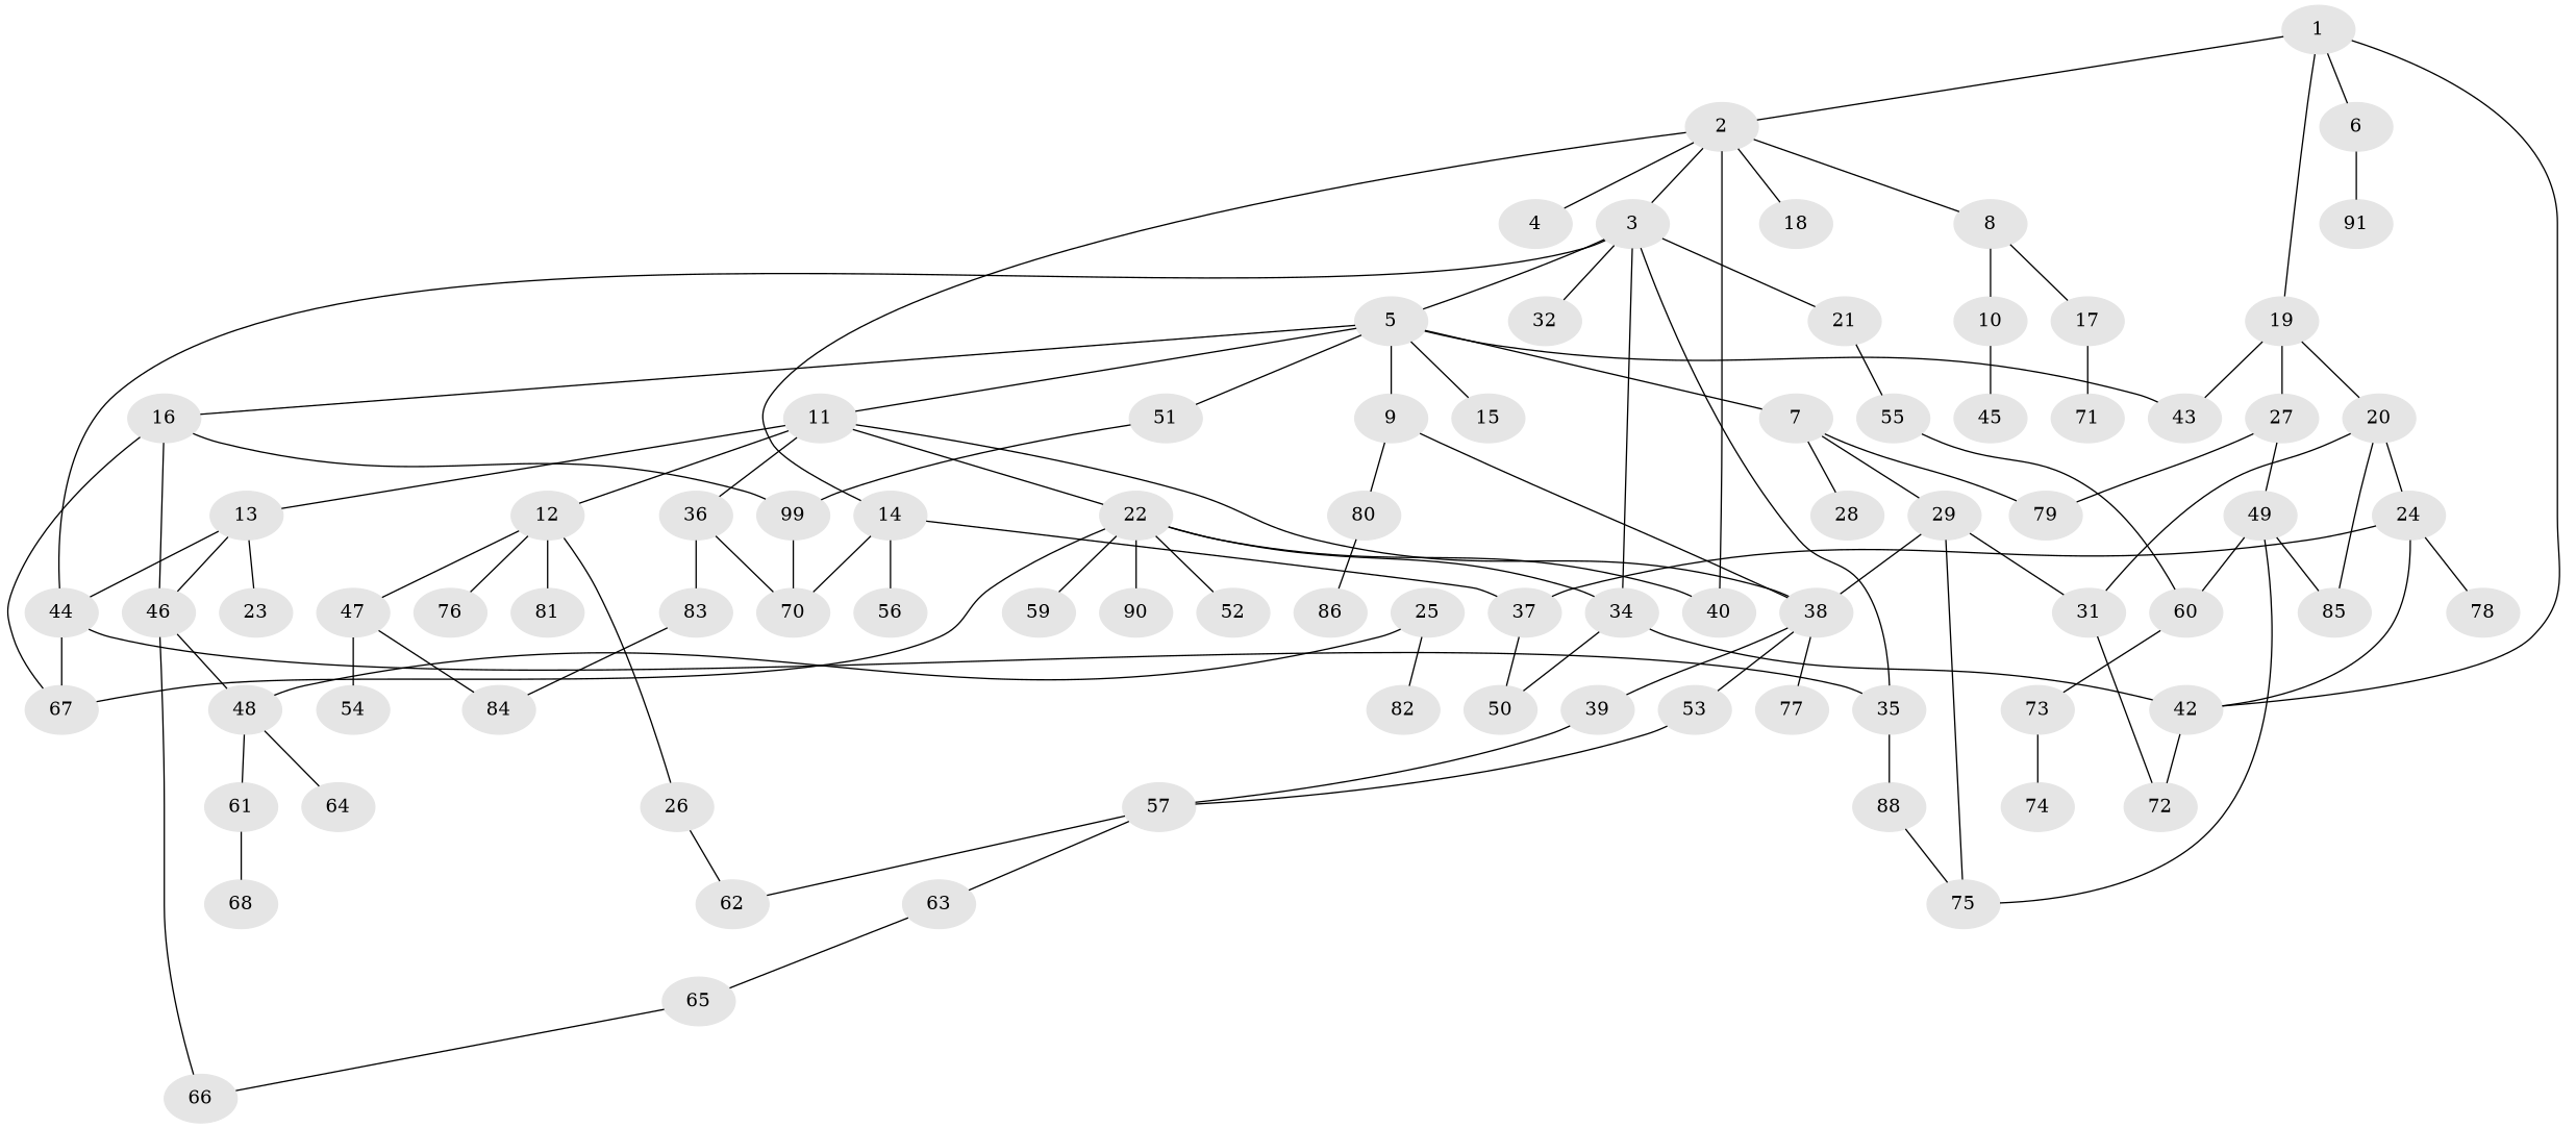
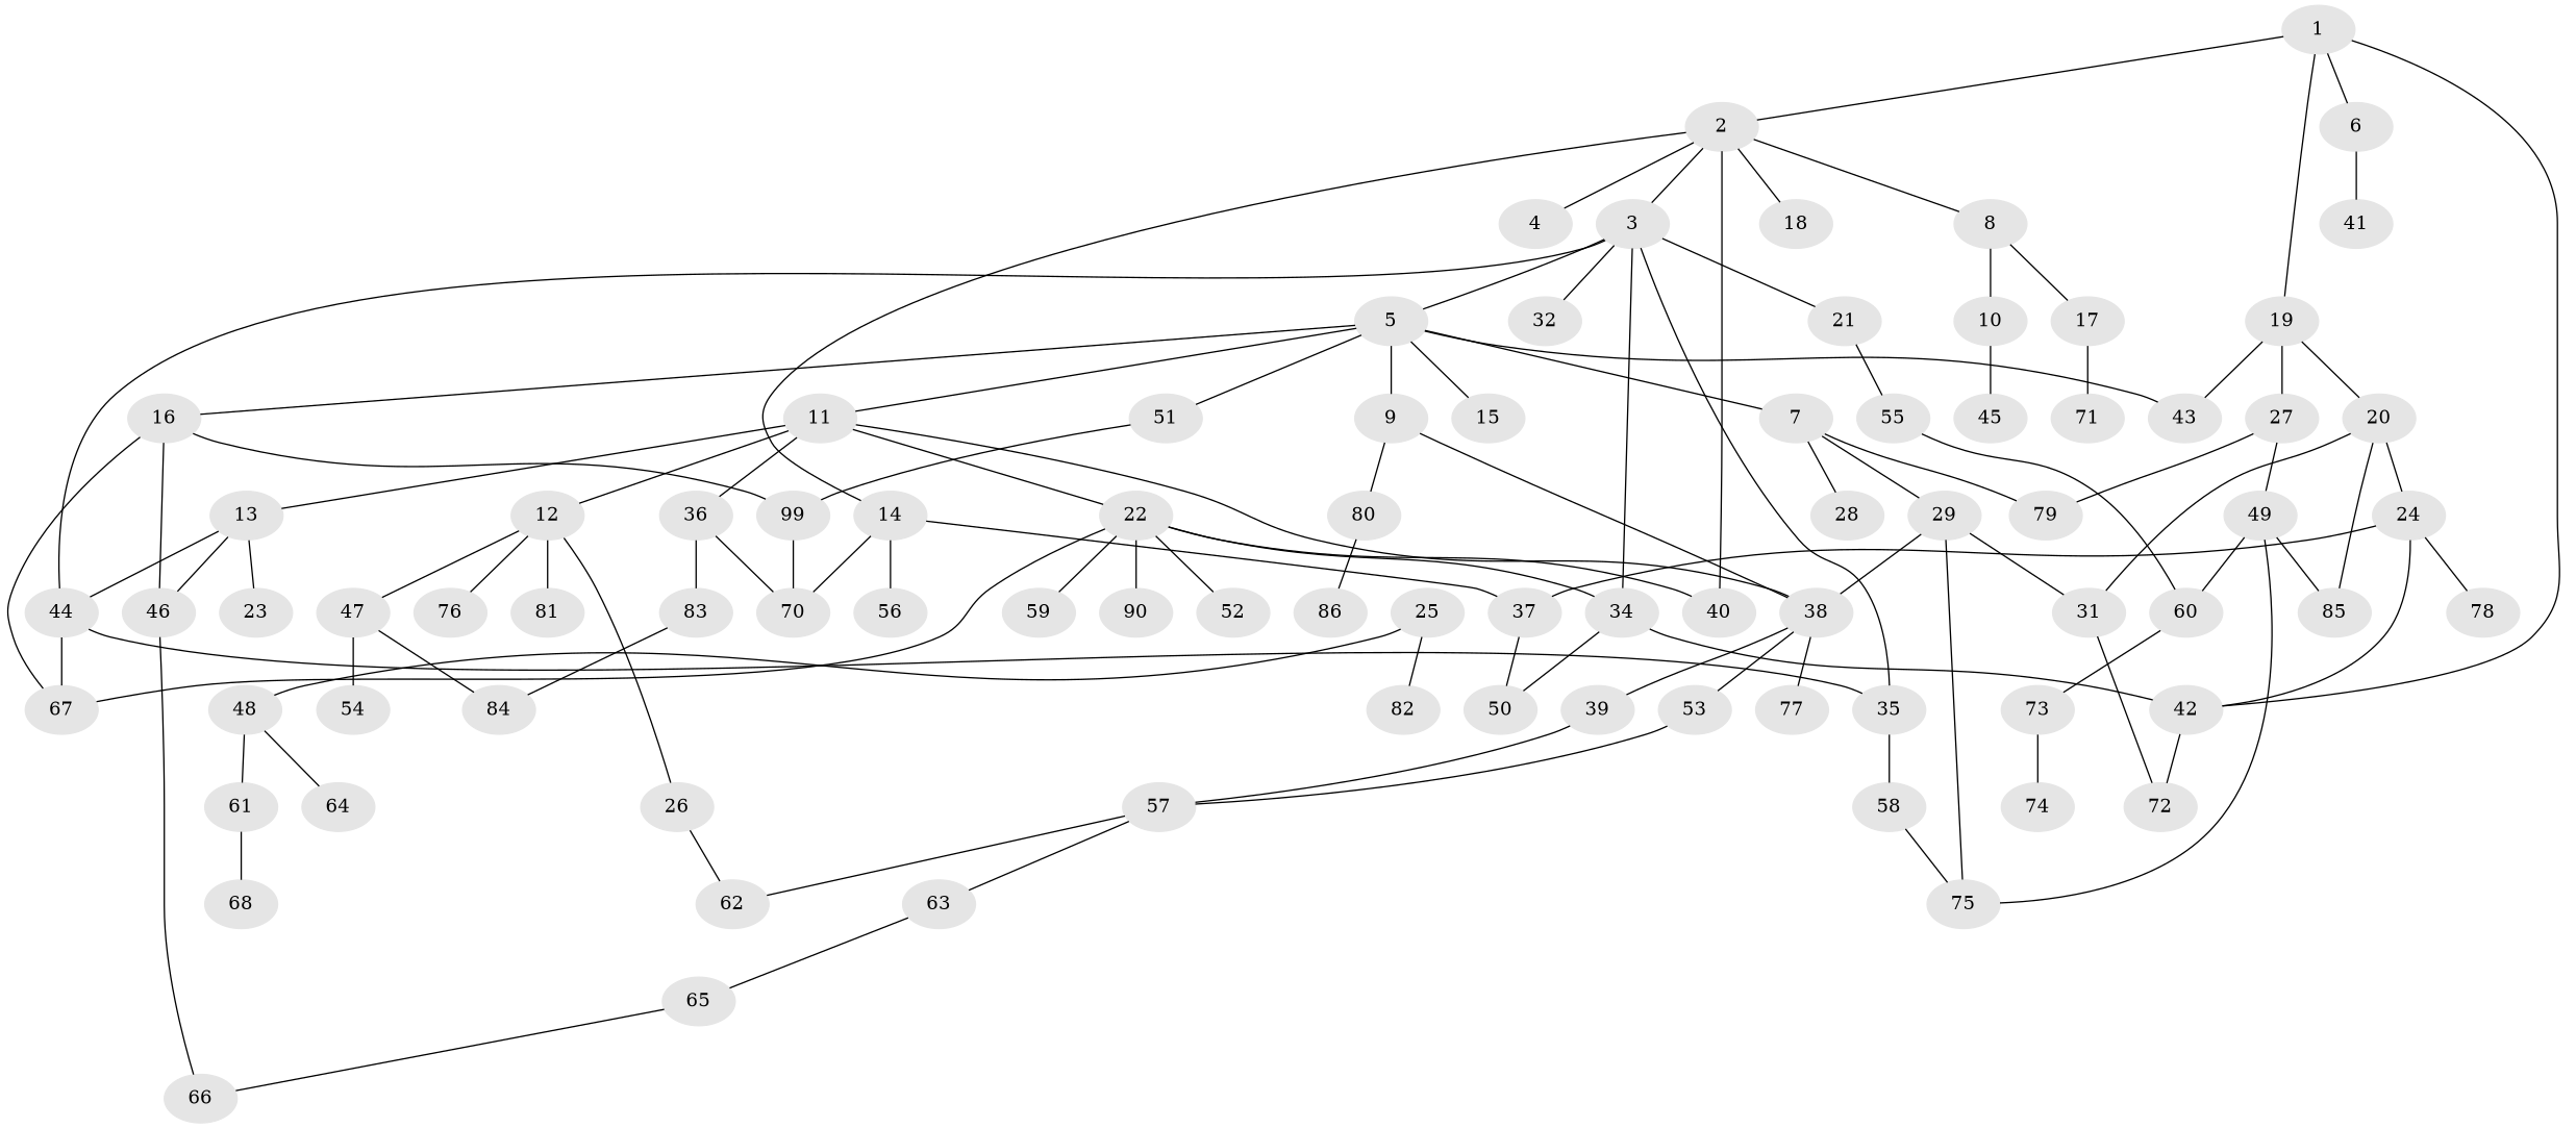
  graph {
    node [color=gray90 style=filled]
    1
    2
    6
    19
    42
    3
    4
    8
    14
    18
    40
-   41 [label=91]
+   41
    43
    20
    27
    72
    5
    21
    32
    34
    35
    44
    10
    17
    37
    56
    70
    7
    9
    11
    15
    16
    51
    55
    50
-   58 [label=88]
+   58
    67
    28
    29
    79
    38
    80
    12
    13
    22
    36
    46
    n48 [label=99]
    31
    75
    45
    71
    39
    53
    77
    86
    26
    47
    76
    81
    23
    n62 [label=90]
    52
    59
    83
    62
    54
    84
    48
    66
    24
    85
    49
    78
    60
    25
    82
    61
    64
    57
    63
    68
    73
    65
    74
    1 -- 2
    1 -- 6
    1 -- 19
    1 -- 42
    2 -- 3
    2 -- 4
    2 -- 8
    2 -- 14
    2 -- 18
    2 -- 40
    6 -- 41
    19 -- 43
    19 -- 20
    19 -- 27
    42 -- 72
    3 -- 5
    3 -- 21
    3 -- 32
    3 -- 34
    3 -- 35
    3 -- 44
    8 -- 10
    8 -- 17
    14 -- 37
    14 -- 56
    14 -- 70
    20 -- 31
    20 -- 24
    20 -- 85
    27 -- 79
    27 -- 49
    5 -- 43
    5 -- 7
    5 -- 9
    5 -- 11
    5 -- 15
    5 -- 16
    5 -- 51
    21 -- 55
    34 -- 42
    34 -- 50
    35 -- 58
    44 -- 35
    44 -- 67
    10 -- 45
    17 -- 71
    37 -- 50
    7 -- 28
    7 -- 29
    7 -- 79
    9 -- 38
    9 -- 80
    11 -- 38
    11 -- 12
    11 -- 13
    11 -- 22
    11 -- 36
    16 -- 67
    16 -- 46
    16 -- n48
    51 -- n48
    55 -- 60
    58 -- 75
    29 -- 38
    29 -- 31
    29 -- 75
    38 -- 39
    38 -- 53
    38 -- 77
    80 -- 86
    12 -- 26
    12 -- 47
    12 -- 76
    12 -- 81
    13 -- 44
    13 -- 46
    13 -- 23
    22 -- 40
    22 -- 34
    22 -- 67
    22 -- n62
    22 -- 52
    22 -- 59
    36 -- 70
    36 -- 83
-   46 -- 48
    46 -- 66
    n48 -- 70
    31 -- 72
    39 -- 57
    53 -- 57
    26 -- 62
    47 -- 54
    47 -- 84
    83 -- 84
    48 -- 61
    48 -- 64
    24 -- 42
    24 -- 37
    24 -- 78
    49 -- 75
    49 -- 85
    49 -- 60
    60 -- 73
    25 -- 48
    25 -- 82
    61 -- 68
    57 -- 62
    57 -- 63
    63 -- 65
    73 -- 74
    65 -- 66
  }
